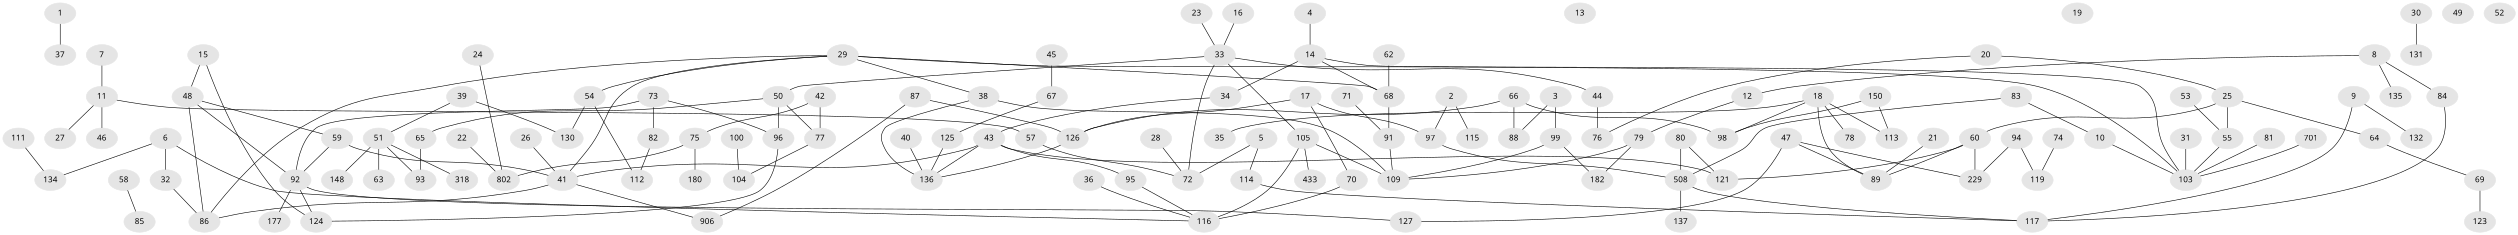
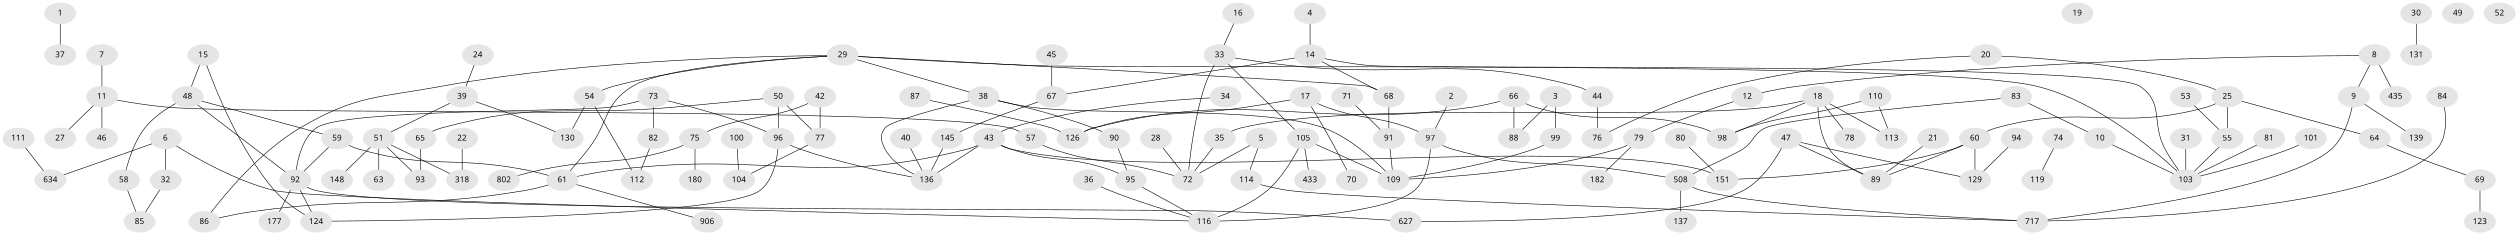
  graph {
    fontname="Noto Sans"
    node [color=gray90 fontname="Noto Sans" style=filled]
    edge [fontname="Noto Sans"]
    1
    37
    2
    97
-   115
    42
    77
    75
    n9 [label=508]
    3
    88
    99
    109
    n14 [label=182]
    4
    14
    103
    34
    68
    5
    72
    114
-   117
+   117 [label=717]
    6
    32
    116
-   134
+   134 [label=634]
    85
    7
    11
    27
    46
    57
    8
    12
    84
-   135
+   135 [label=435]
    79
    9
-   132
+   132 [label=139]
    10
-   13
    43
    91
    15
    48
    124
    86
    59
    92
    16
    33
    44
    50
    105
    17
    70
    126
    18
    35
    78
    89
    98
    113
    19
    20
    25
    76
    55
    60
    64
    21
    n73 [label=318]
    22
-   125
+   125 [label=145]
    136
-   23
    n78 [label=802]
    24
-   129 [label=229]
-   121
+   129
+   121 [label=151]
    69
-   26
-   61 [label=41]
+   61
    n85 [label=906]
    28
    29
    38
    54
+   90
    130
    112
    30
    131
    31
    65
    96
    n98 [label=433]
    95
    36
    39
    51
    63
    93
    n105 [label=148]
    40
    104
    n108 [label=180]
    45
    67
    47
-   127
+   127 [label=627]
    n113 [label=177]
    49
    52
    53
    58
-   62
    123
    66
    71
    73
    82
    74
    119
    80
    137
    81
    83
    87
    94
    100
-   101 [label=701]
-   110 [label=150]
+   101
+   110
    111
    1 -- 37
    2 -- 97
-   2 -- 115
    97 -- n9
    42 -- 77
    42 -- 75
    77 -- 104
    75 -- n78
    75 -- n108
    n9 -- 117
    n9 -- 137
    3 -- 88
    3 -- 99
    99 -- 109
-   99 -- n14
    4 -- 14
    14 -- 103
-   14 -- 34
+   14 -- 67
    14 -- 68
    34 -- 43
    68 -- 91
    5 -- 72
    5 -- 114
    114 -- 117
    6 -- 32
    6 -- 116
    6 -- 134
-   32 -- 86
+   32 -- 85
    7 -- 11
    11 -- 27
    11 -- 46
    11 -- 57
    57 -- 72
    8 -- 12
-   8 -- 84
+   8 -- 9
    8 -- 135
    12 -- 79
    84 -- 117
    79 -- 109
    79 -- n14
    9 -- 117
    9 -- 132
    10 -- 103
    43 -- 136
    43 -- 121
    43 -- 61
    43 -- 95
    91 -- 109
    15 -- 48
    15 -- 124
-   48 -- 86
+   48 -- 58
    48 -- 59
    48 -- 92
    59 -- 92
    59 -- 61
    92 -- 124
    92 -- 127
    92 -- n113
    16 -- 33
    33 -- 72
    33 -- 44
-   33 -- 50
    33 -- 105
    44 -- 76
    50 -- 77
    50 -- 65
    50 -- 96
    105 -- 109
    105 -- 116
    105 -- n98
    17 -- 97
    17 -- 70
    17 -- 126
-   70 -- 116
+   97 -- 116
    18 -- 35
    18 -- 78
    18 -- 89
    18 -- 98
    18 -- 113
+   35 -- 72
    20 -- 25
    20 -- 76
    25 -- 55
    25 -- 60
    25 -- 64
    55 -- 103
    60 -- 89
    60 -- 129
    60 -- 121
    64 -- 69
    21 -- 89
-   22 -- n78
+   22 -- n73
    125 -- 136
-   23 -- 33
-   24 -- n78
+   24 -- 39
    69 -- 123
-   26 -- 61
    61 -- 86
    61 -- n85
    28 -- 72
    29 -- 103
    29 -- 68
    29 -- 86
    29 -- 61
    29 -- 38
    29 -- 54
    38 -- 109
    38 -- 136
+   38 -- 90
    54 -- 130
    54 -- 112
+   90 -- 95
    30 -- 131
    31 -- 103
    65 -- 93
    96 -- 124
-   126 -- 136
+   96 -- 136
    95 -- 116
    36 -- 116
    39 -- 130
    39 -- 51
    51 -- n73
    51 -- 63
    51 -- 93
    51 -- n105
    40 -- 136
    45 -- 67
    67 -- 125
    47 -- 89
    47 -- 129
    47 -- 127
    53 -- 55
    58 -- 85
-   62 -- 68
    66 -- 88
    66 -- 126
    66 -- 98
    71 -- 91
    73 -- 92
    73 -- 96
    73 -- 82
    82 -- 112
    74 -- 119
-   80 -- n9
    80 -- 121
    81 -- 103
    83 -- n9
    83 -- 10
    87 -- 126
-   87 -- n85
    94 -- 129
-   94 -- 119
    100 -- 104
    101 -- 103
    110 -- 98
    110 -- 113
    111 -- 134
  }
